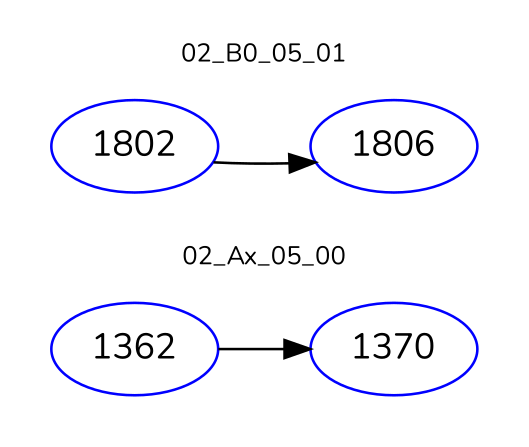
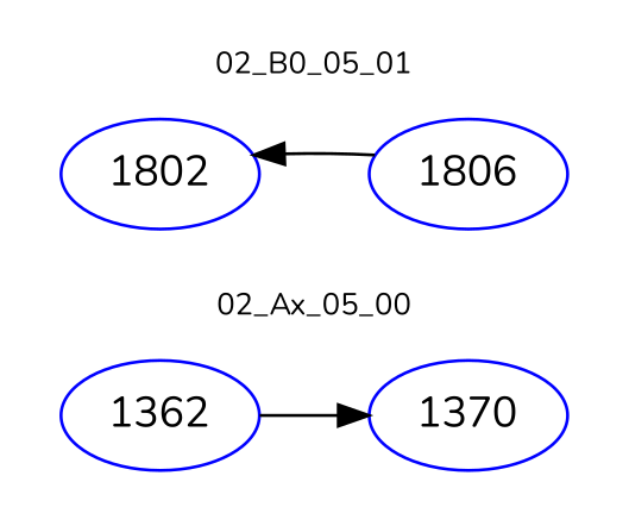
  digraph {
    fontname=Nunito
    rankdir=LR
    node [color=blue fontname=Nunito]
    edge [color=black fontname=Nunito]
    n1 [label=1362]
    n2 [label=1370]
    n3 [label=1802]
    n4 [label=1806]
    subgraph cluster_1 {
      color=white
      fontsize=10
      label="02_Ax_05_00"
      n1
      n2
    }
    subgraph cluster_2 {
      color=white
      fontsize=10
      label="02_B0_05_01"
      n3
      n4
    }
    n1 -> n2
-   n3 -> n4
+   n4 -> n3
  }
